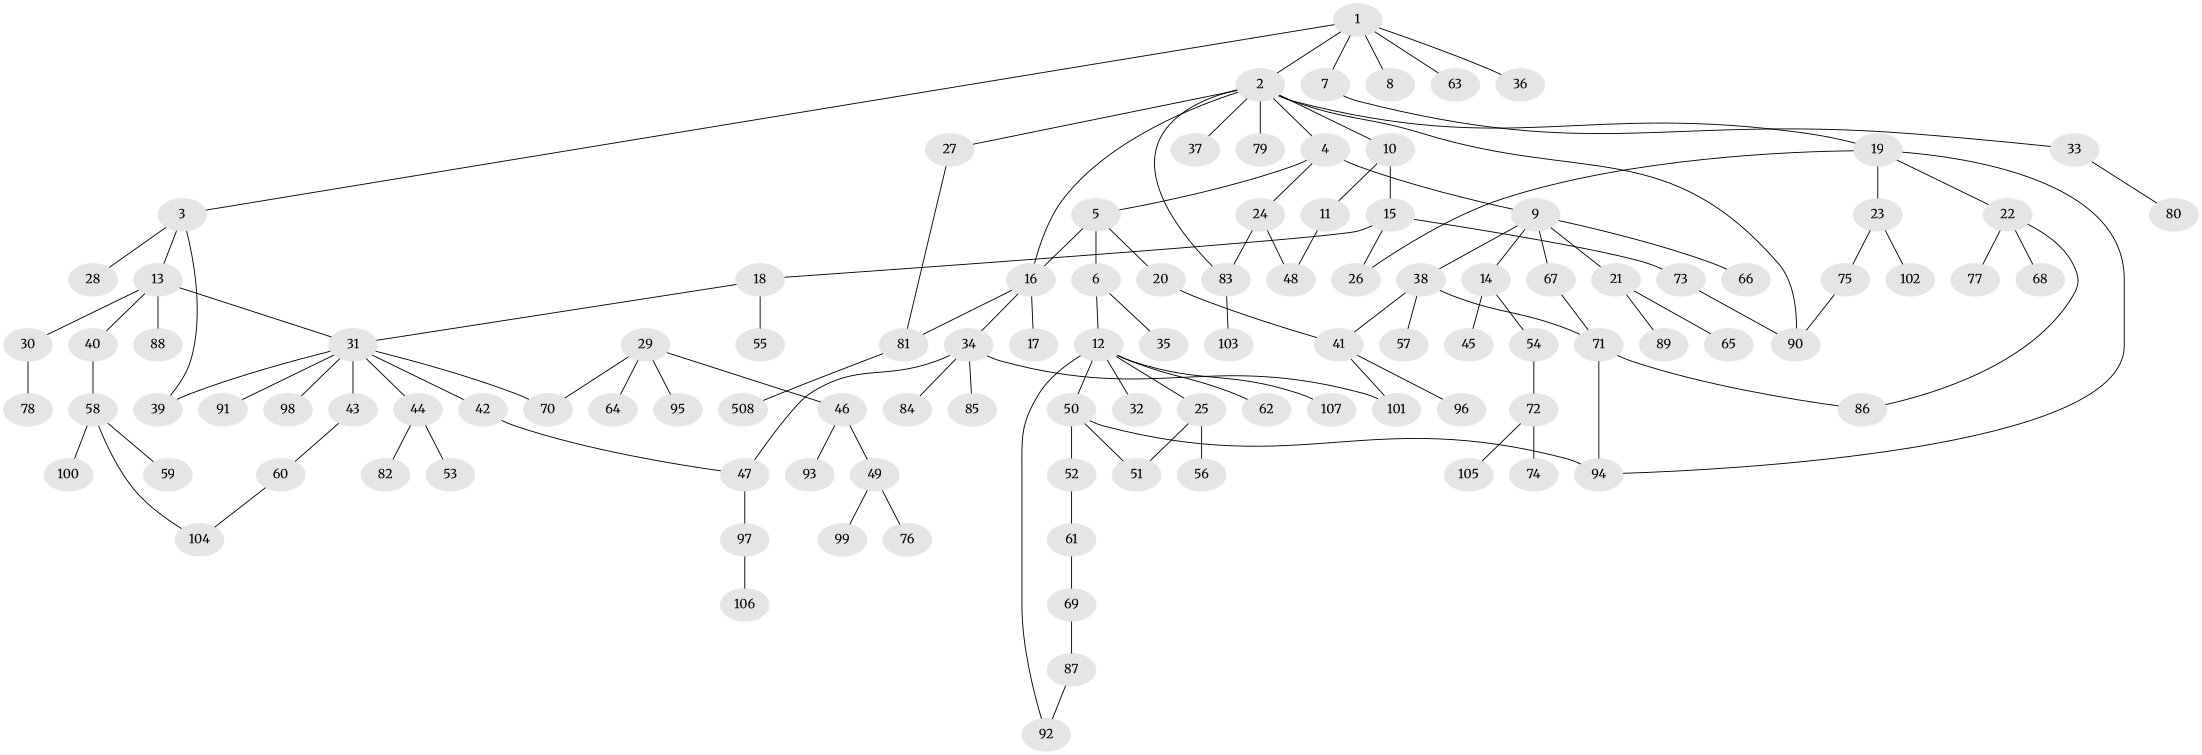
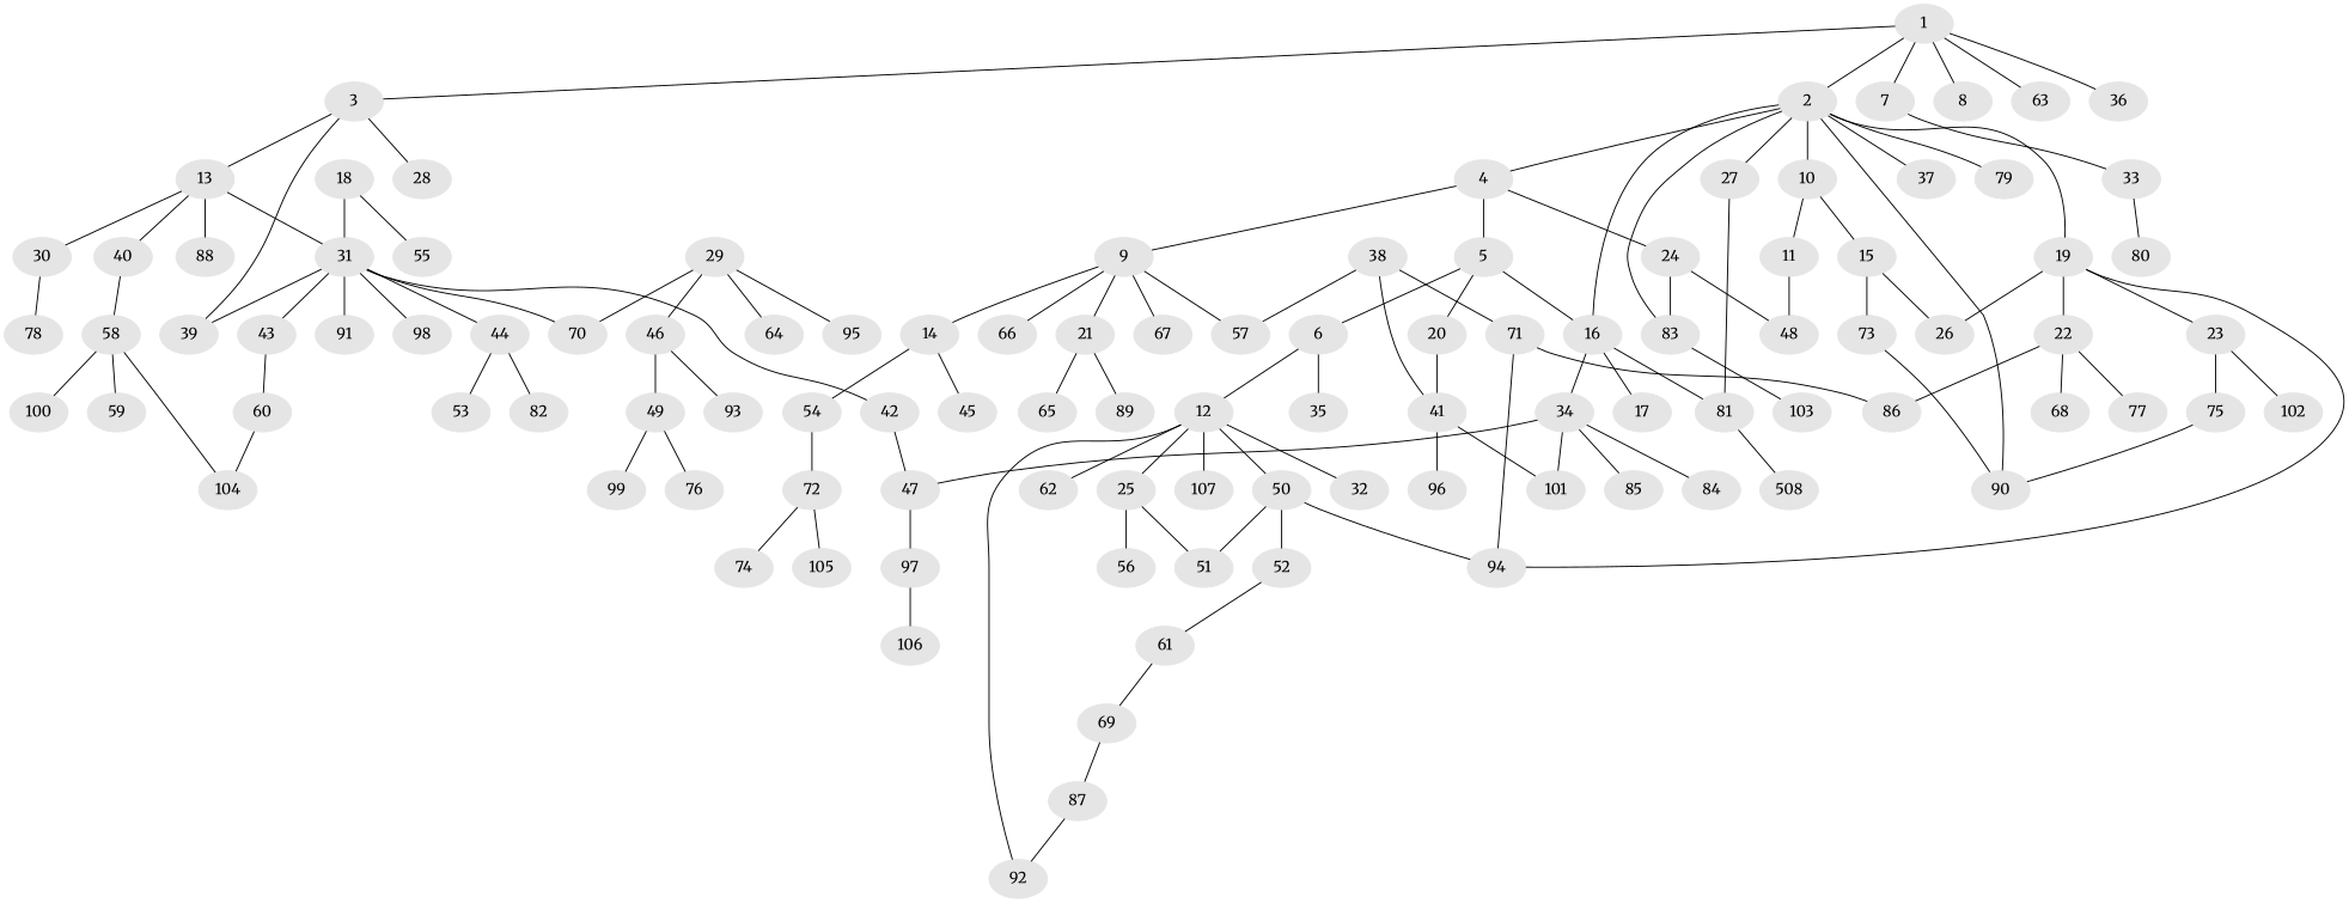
  graph {
    fontname=Merriweather
    node [color=gray90 fontname=Merriweather style=filled]
    edge [fontname=Merriweather]
    1
    2
    3
    7
    8
    63
    36
    4
    10
    16
    19
    27
    37
    79
    83
    90
    13
    28
    39
    33
    5
    9
    24
    11
    15
    17
    34
    81
    26
    22
    23
    94
    103
    30
    31
    40
    88
    6
    20
    14
    21
    38
    67
    66
    48
    12
    35
    41
    29
    46
    64
    70
    95
    25
    32
    50
    62
    92
    107
    80
    45
    54
    65
    89
    57
    71
    18
    73
    51
    56
    52
    78
    42
    43
    44
    91
    98
    58
    72
    55
    47
    84
    85
    101
    n85 [label=508]
    68
    77
    86
    75
    102
    96
    49
    93
    60
    53
    82
    97
    59
    100
    104
    76
    99
    106
    61
    69
    74
    105
    87
    1 -- 2
    1 -- 3
    1 -- 7
    1 -- 8
    1 -- 63
    1 -- 36
    2 -- 4
    2 -- 10
    2 -- 16
    2 -- 19
    2 -- 27
    2 -- 37
    2 -- 79
    2 -- 83
    2 -- 90
    3 -- 13
    3 -- 28
    3 -- 39
    7 -- 33
    4 -- 5
    4 -- 9
    4 -- 24
    10 -- 11
    10 -- 15
    16 -- 17
    16 -- 34
    16 -- 81
    19 -- 26
    19 -- 22
    19 -- 23
    19 -- 94
    27 -- 81
    83 -- 103
    13 -- 30
    13 -- 31
    13 -- 40
    13 -- 88
    33 -- 80
    5 -- 16
    5 -- 6
    5 -- 20
    9 -- 14
    9 -- 21
-   9 -- 38
+   9 -- 57
    9 -- 67
    9 -- 66
    24 -- 83
    24 -- 48
    11 -- 48
    15 -- 26
-   15 -- 18
    15 -- 73
    34 -- 47
    34 -- 84
    34 -- 85
    34 -- 101
    81 -- n85
    22 -- 68
    22 -- 77
    22 -- 86
    23 -- 75
    23 -- 102
    30 -- 78
    31 -- 39
    31 -- 70
    31 -- 42
    31 -- 43
    31 -- 44
    31 -- 91
    31 -- 98
    40 -- 58
    6 -- 12
    6 -- 35
    20 -- 41
    14 -- 45
    14 -- 54
    21 -- 65
    21 -- 89
    38 -- 41
    38 -- 57
    38 -- 71
-   67 -- 71
    12 -- 25
    12 -- 32
    12 -- 50
    12 -- 62
    12 -- 92
    12 -- 107
    41 -- 101
    41 -- 96
    29 -- 46
    29 -- 64
    29 -- 70
    29 -- 95
    46 -- 49
    46 -- 93
    25 -- 51
    25 -- 56
    50 -- 94
    50 -- 51
    50 -- 52
    54 -- 72
    71 -- 94
    71 -- 86
    18 -- 31
    18 -- 55
    73 -- 90
    52 -- 61
    42 -- 47
    43 -- 60
    44 -- 53
    44 -- 82
    58 -- 59
    58 -- 100
    58 -- 104
    72 -- 74
    72 -- 105
    47 -- 97
    75 -- 90
    49 -- 76
    49 -- 99
    60 -- 104
    97 -- 106
    61 -- 69
    69 -- 87
    87 -- 92
  }
